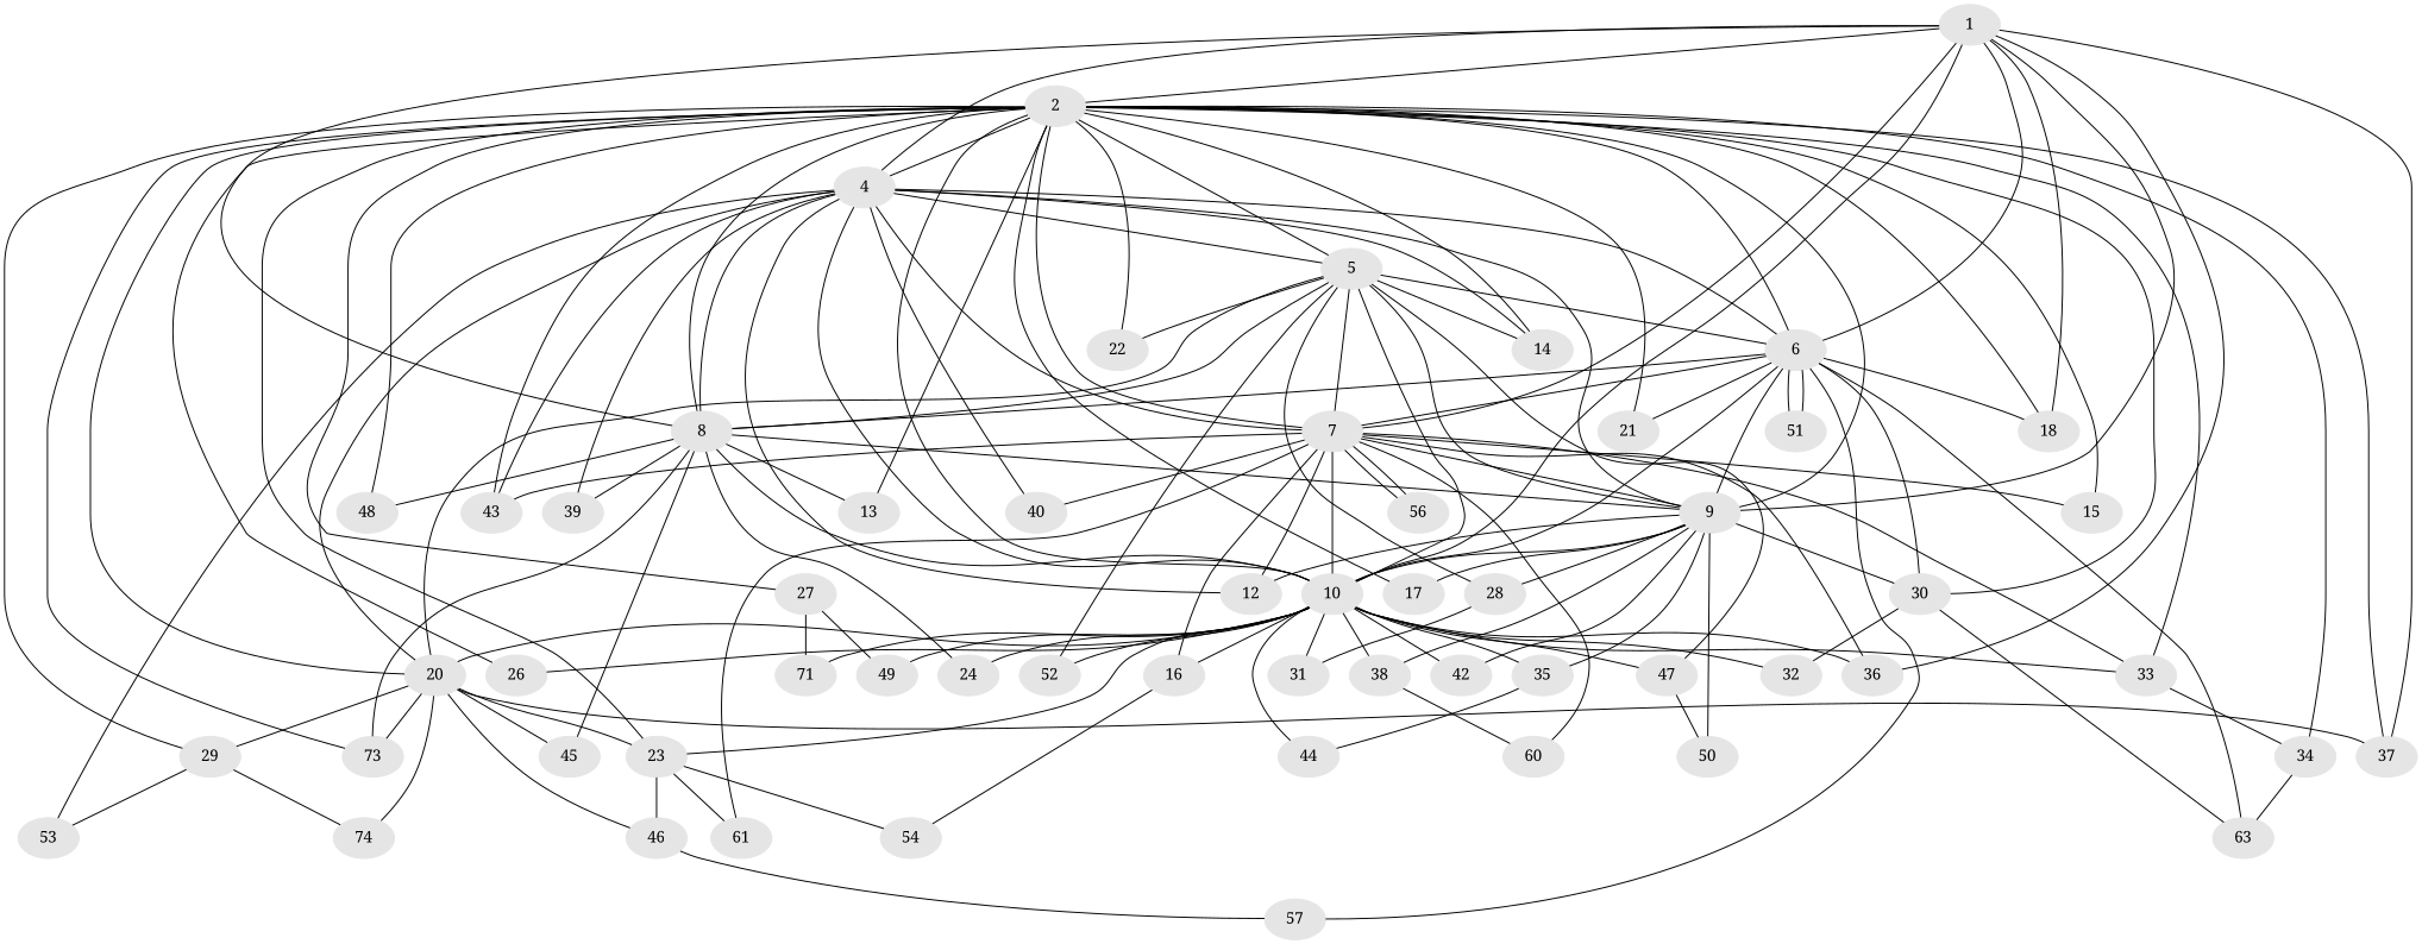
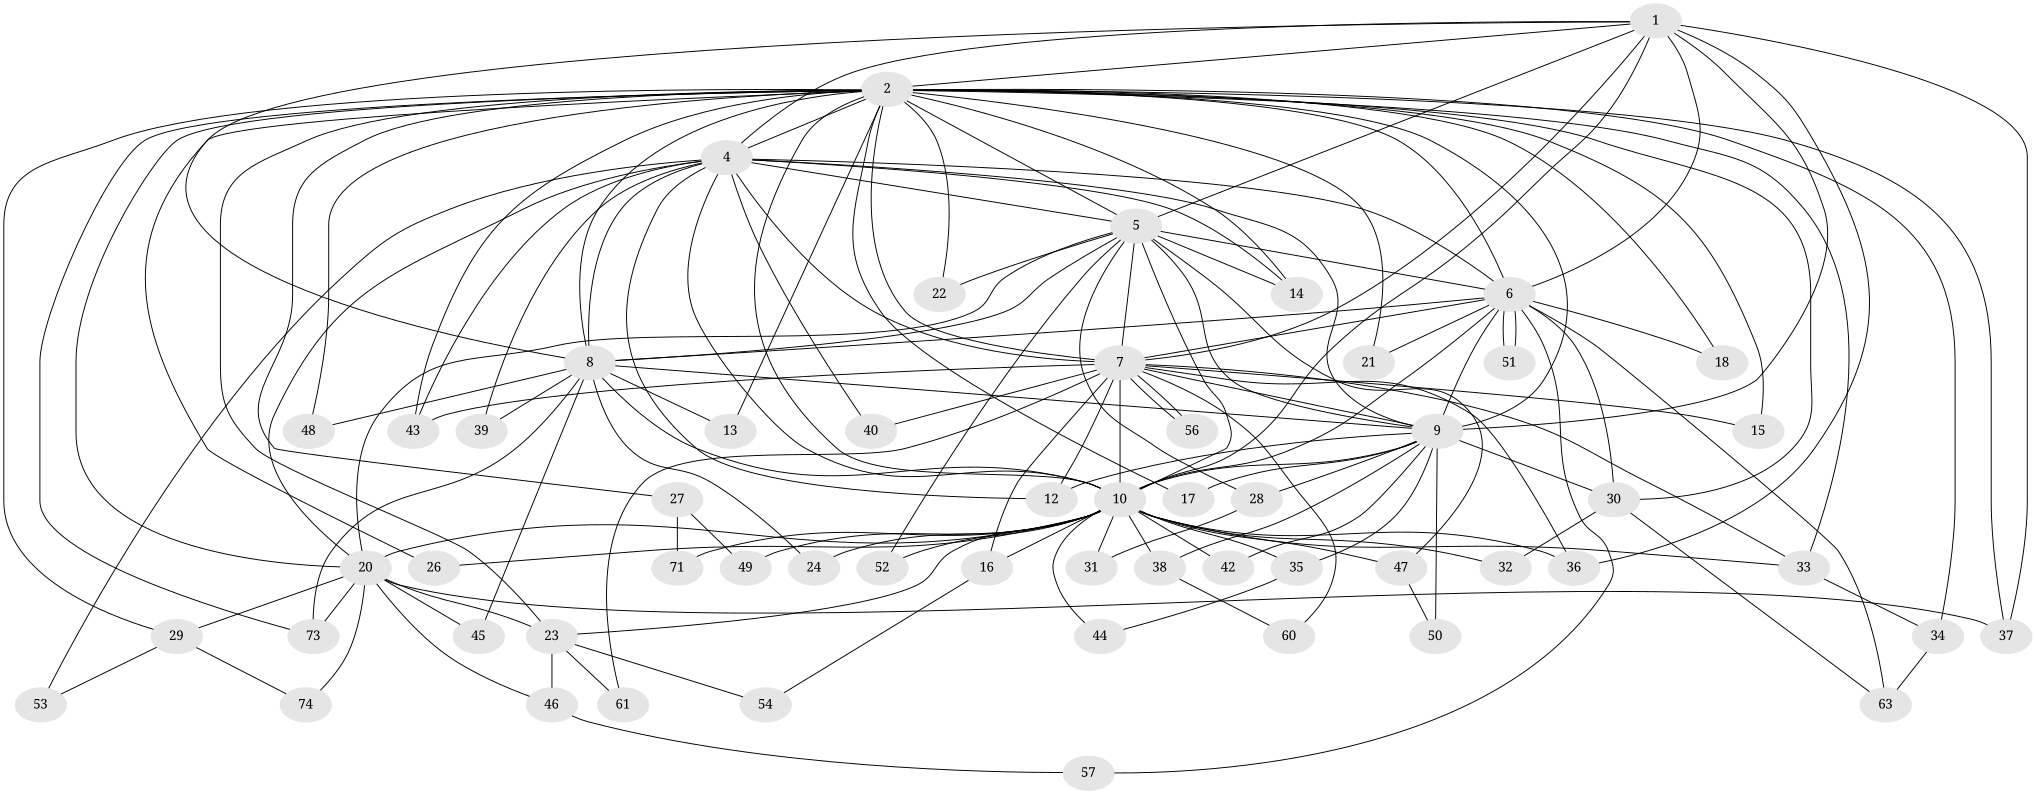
  graph {
    fontname="Noto Serif"
    node [color=gray90 fontname="Noto Serif" style=filled]
    edge [fontname="Noto Serif"]
    2 [super="+65+68+64+82+3+41"]
    4
    5
    6 [super="+11"]
    7 [super="+69+19"]
    8
    9 [super="+78+70+76"]
    10 [super="+59"]
    37
    13
    14
    15
    17
    18
    20 [super="+55"]
    21
    22
    23 [super="+75"]
    26
    27
    29
    30
    33
    34
    43 [super="+67"]
    48
    73 [super="+77"]
    1
    36 [super="+81"]
    12
    39
    40
    53
    28
    47
    52
    51
    57
    63 [super="+79"]
    16
    56
    60
    61
    24
    45
    35
    38
    42
    50
    31
    32
    44
    49
    71
    46
    74
    54
    2 -- 4 [weight=3]
    2 -- 5 [weight=2]
    2 -- 6 [weight=3]
    2 -- 7 [weight=4]
    2 -- 8 [weight=3]
    2 -- 9 [weight=2]
    2 -- 10 [weight=3]
    2 -- 37
    2 -- 13
    2 -- 14
    2 -- 15
    2 -- 17 [weight=2]
    2 -- 18
    2 -- 20
    2 -- 21
    2 -- 22
    2 -- 23 [weight=2]
    2 -- 26
    2 -- 27
    2 -- 29
    2 -- 30
    2 -- 33
    2 -- 34
    2 -- 43
    2 -- 48
    2 -- 73
    4 -- 5
    4 -- 6
    4 -- 7
    4 -- 8
    4 -- 9
    4 -- 10
    4 -- 14
    4 -- 20
    4 -- 43
    4 -- 12
    4 -- 39
    4 -- 40
    4 -- 53
    5 -- 6
    5 -- 7 [weight=3]
    5 -- 8
    5 -- 9
    5 -- 10
    5 -- 14
    5 -- 20
    5 -- 22
    5 -- 28
    5 -- 47
    5 -- 52
    6 -- 7
    6 -- 8
    6 -- 9 [weight=2]
    6 -- 10 [weight=2]
    6 -- 18
    6 -- 21
    6 -- 30
    6 -- 51
    6 -- 51
    6 -- 57
    6 -- 63
    7 -- 9
    7 -- 10
    7 -- 15
    7 -- 33
    7 -- 43
    7 -- 36
    7 -- 12
    7 -- 40
    7 -- 16
    7 -- 56
    7 -- 56
    7 -- 60
    7 -- 61
    8 -- 9
    8 -- 10
    8 -- 13
    8 -- 48
    8 -- 73
    8 -- 39
    8 -- 24
    8 -- 45
    9 -- 10 [weight=2]
    9 -- 17
    9 -- 30
    9 -- 12
    9 -- 28
    9 -- 35
    9 -- 38
    9 -- 42
    9 -- 50
    10 -- 20
    10 -- 23
    10 -- 26
    10 -- 33
    10 -- 36
    10 -- 47
    10 -- 52
    10 -- 16
    10 -- 24
    10 -- 35
    10 -- 38
    10 -- 42
    10 -- 31
    10 -- 32
    10 -- 44
    10 -- 49
    10 -- 71
    20 -- 37
    20 -- 23
    20 -- 29
    20 -- 73
    20 -- 45
    20 -- 46
    20 -- 74
    23 -- 61
    23 -- 46
    23 -- 54
    27 -- 49
    27 -- 71
    29 -- 53
    29 -- 74
    30 -- 63
    30 -- 32
    33 -- 34
    34 -- 63
    1 -- 2 [weight=2]
    1 -- 4
-   1 -- 18
+   1 -- 5
    1 -- 6
    1 -- 7
    1 -- 8
    1 -- 9
    1 -- 10
    1 -- 37
    1 -- 36
    28 -- 31
    47 -- 50
    16 -- 54
    35 -- 44
    38 -- 60
    46 -- 57
  }
